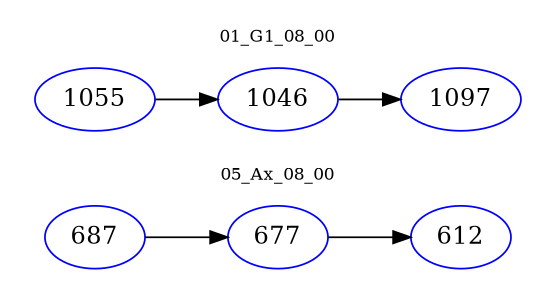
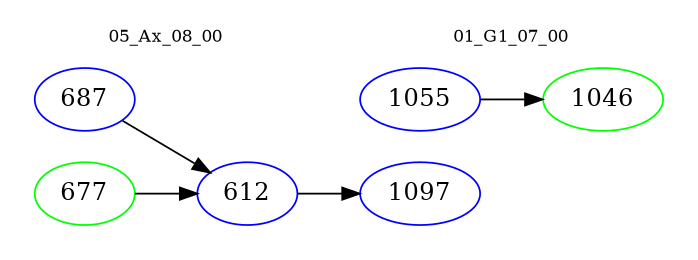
  digraph {
    rankdir=LR
    node [color=blue]
    edge [color=black]
    n1 [label=687]
-   n2 [label=677]
+   n2 [color=green label=677]
    n3 [label=612]
    n4 [label=1055]
-   n5 [label=1046]
+   n5 [color=green label=1046]
    n6 [label=1097]
    subgraph cluster_1 {
      color=white
      fontsize=10
      label="05_Ax_08_00"
      n1
      n2
      n3
    }
    subgraph cluster_2 {
      color=white
      fontsize=10
-     label="01_G1_08_00"
+     label="01_G1_07_00"
      n4
      n5
      n6
    }
-   n1 -> n2
+   n1 -> n3
    n2 -> n3
    n4 -> n5
-   n5 -> n6
+   n3 -> n6
  }
